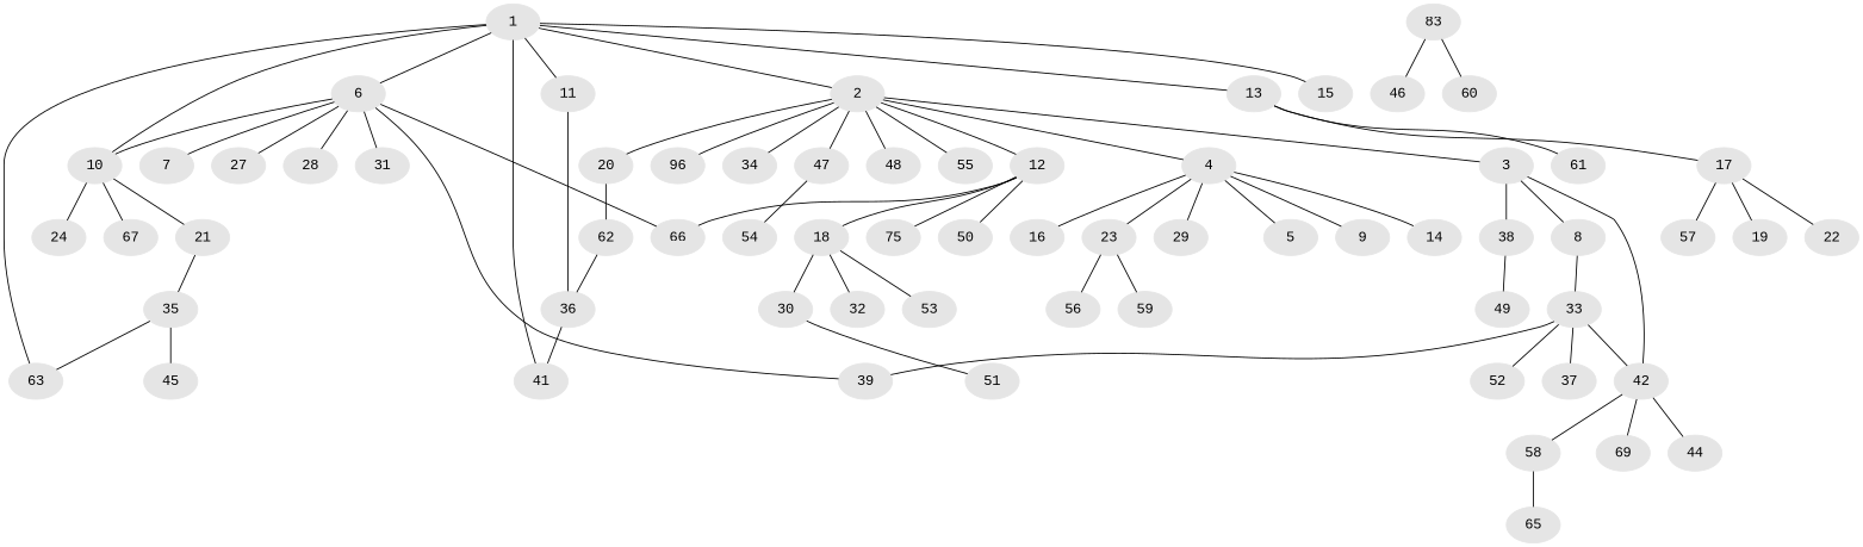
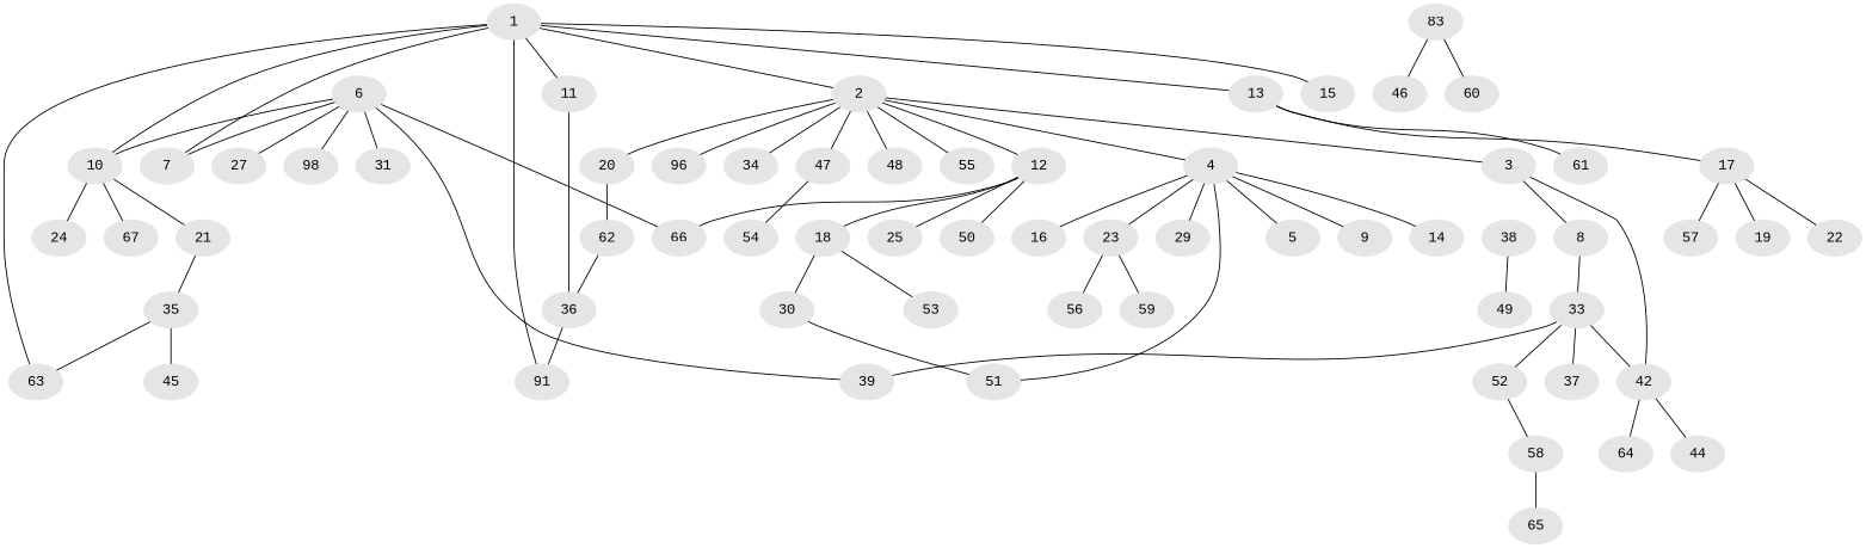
  graph {
    fontname="Liberation Mono"
    node [color=gray90 fontname="Liberation Mono" style=filled]
    edge [fontname="Liberation Mono"]
    1
    2
    6
    10
    11
    13
    15
-   41
+   41 [label=91]
    63
    3
    4
    12
    20
    n14 [label=96]
    34
    47
    48
    55
    7
    27
-   28
+   28 [label=98]
    31
    39
    66
    21
    24
    67
    36
    17
    61
    8
    38
    42
    5
    9
    14
    16
    23
    29
    51
    18
-   25 [label=75]
+   25
    50
    62
    54
    33
    49
    44
    58
-   64 [label=69]
+   64
    56
    59
    37
    52
    35
    30
-   32
    53
    19
    22
    57
    45
    n63 [label=83]
    46
    60
    65
    1 -- 2
-   1 -- 6
+   1 -- 7
    1 -- 10
    1 -- 11
    1 -- 13
    1 -- 15
    1 -- 41
    1 -- 63
    2 -- 3
    2 -- 4
    2 -- 12
    2 -- 20
    2 -- n14
    2 -- 34
    2 -- 47
    2 -- 48
    2 -- 55
    6 -- 10
    6 -- 7
    6 -- 27
    6 -- 28
    6 -- 31
    6 -- 39
    6 -- 66
    10 -- 21
    10 -- 24
    10 -- 67
    11 -- 36
    13 -- 17
    13 -- 61
    3 -- 8
-   3 -- 38
    3 -- 42
    4 -- 5
    4 -- 9
    4 -- 14
    4 -- 16
    4 -- 23
    4 -- 29
+   4 -- 51
    12 -- 66
    12 -- 18
    12 -- 25
    12 -- 50
    20 -- 62
    47 -- 54
    21 -- 35
    36 -- 41
    17 -- 19
    17 -- 22
    17 -- 57
    8 -- 33
    38 -- 49
    42 -- 44
-   42 -- 58
+   52 -- 58
    42 -- 64
    23 -- 56
    23 -- 59
    18 -- 30
-   18 -- 32
    18 -- 53
    62 -- 36
    33 -- 39
    33 -- 42
    33 -- 37
    33 -- 52
    58 -- 65
    35 -- 63
    35 -- 45
    30 -- 51
    n63 -- 46
    n63 -- 60
  }
